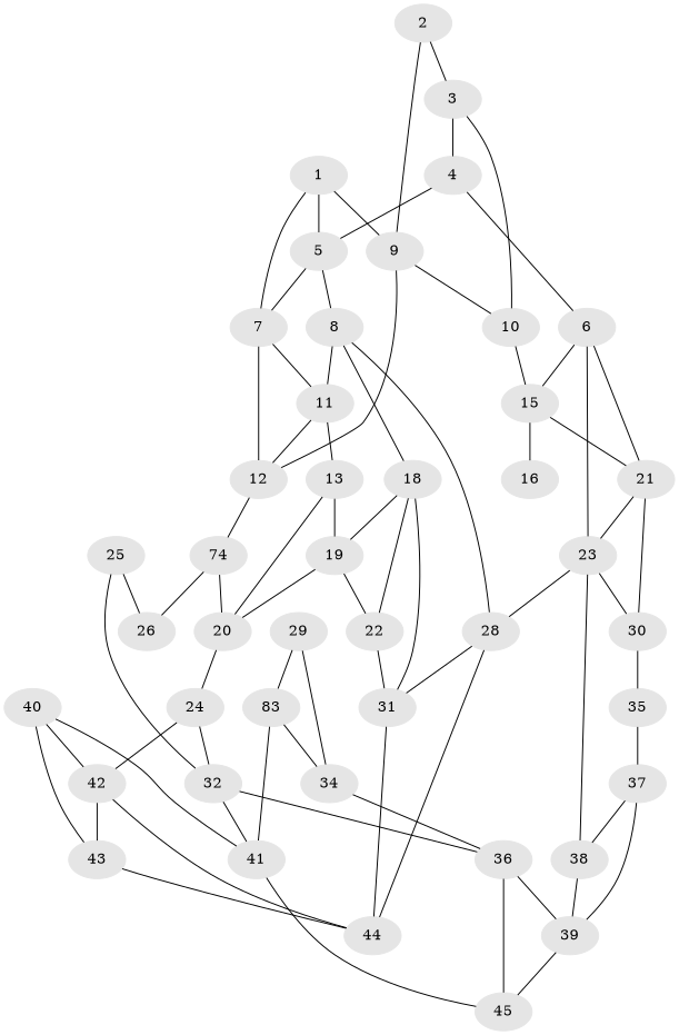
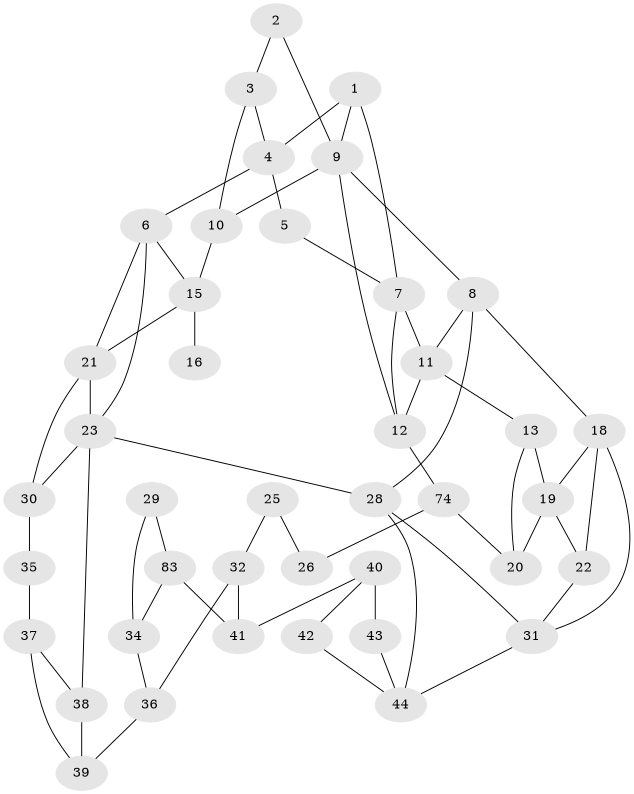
  graph {
    node [color=gray90 style=filled]
    edge [weight=1.0]
    1
    5
    7
    9
    8
    11
    12
    10
    2
    3
    4
    6
    15
    21
    23
    18
    28
    16
    30
    38
    13
    n22 [label=74]
    19
    22
    31
    44
    20
    26
-   24
    29
    34
    n32 [label=83]
    32
    42
    35
    39
    41
    36
    43
    25
    37
    40
-   45
-   1 -- 5
+   1 -- 4
    1 -- 7
    1 -- 9
    5 -- 7
-   5 -- 8
+   9 -- 8
    7 -- 11
    7 -- 12
    9 -- 12
    9 -- 10
    8 -- 11
    8 -- 18
    8 -- 28
    11 -- 12
    11 -- 13
    12 -- n22
    10 -- 15
    2 -- 9
    2 -- 3
    3 -- 10
    3 -- 4
    4 -- 5
    4 -- 6
    6 -- 15
    6 -- 21
    6 -- 23
    15 -- 21
    15 -- 16
    21 -- 23
    21 -- 30
    23 -- 28
    23 -- 30
    23 -- 38
    18 -- 19
    18 -- 22
    18 -- 31
    28 -- 31
    28 -- 44
    30 -- 35
    38 -- 39
    13 -- 19 [weight=2.0]
    13 -- 20
    n22 -- 20
    n22 -- 26
    19 -- 22 [weight=2.0]
    19 -- 20
    22 -- 31
    31 -- 44
-   20 -- 24
-   24 -- 32
-   24 -- 42
    29 -- 34
    29 -- n32
    34 -- 36
    n32 -- 34
    n32 -- 41
    32 -- 41
    32 -- 36
    42 -- 44
-   42 -- 43
    35 -- 37 [weight=2.0]
-   39 -- 45
-   41 -- 45
    36 -- 39
-   36 -- 45
    43 -- 44
    25 -- 26
    25 -- 32
    37 -- 38
    37 -- 39
    40 -- 42
    40 -- 41
    40 -- 43
  }
